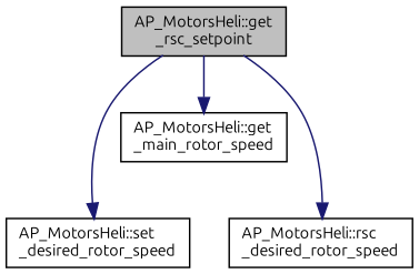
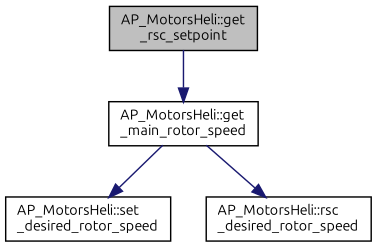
  digraph {
    fontname=Ubuntu
    rankdir=TB
    node [color=black fillcolor=white fontname=Ubuntu fontsize=10 shape=record style=filled]
    edge [color=midnightblue fontname=Ubuntu fontsize=10 labelfontname=Helvetica labelfontsize=10 style=solid]
    n1 [fillcolor=grey75 fontcolor=black height=0.2 label="AP_MotorsHeli::get\l_rsc_setpoint" width=0.4]
    n2 [height=0.2 label="AP_MotorsHeli::set\l_desired_rotor_speed" width=0.4]
    n3 [height=0.2 label="AP_MotorsHeli::rsc\l_desired_rotor_speed" width=0.4]
    n4 [height=0.2 label="AP_MotorsHeli::get\l_main_rotor_speed" width=0.4]
-   n1 -> n2
-   n1 -> n3
+   n4 -> n2
+   n4 -> n3
    n1 -> n4
  }
